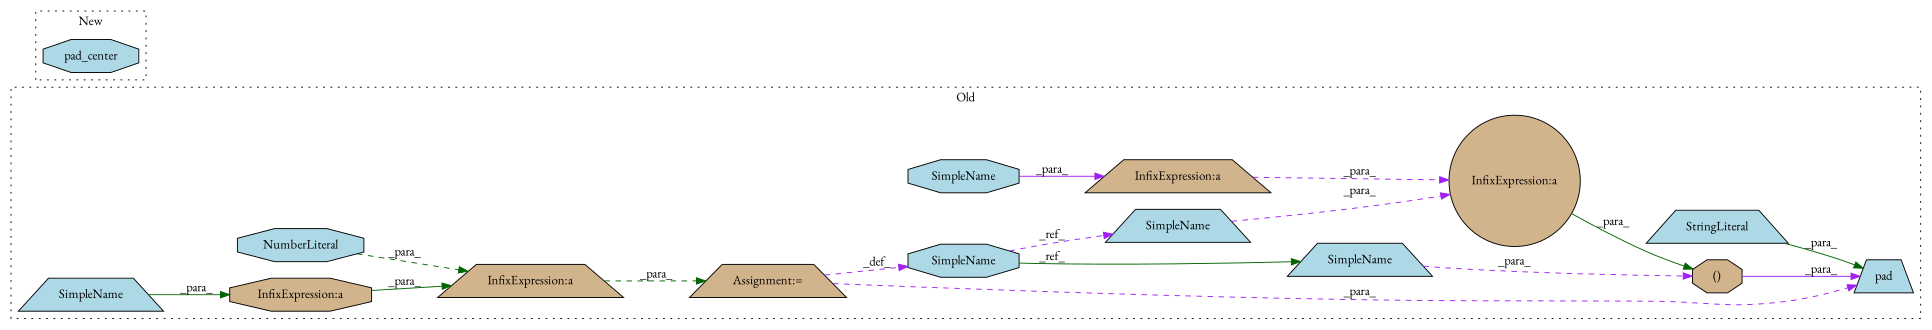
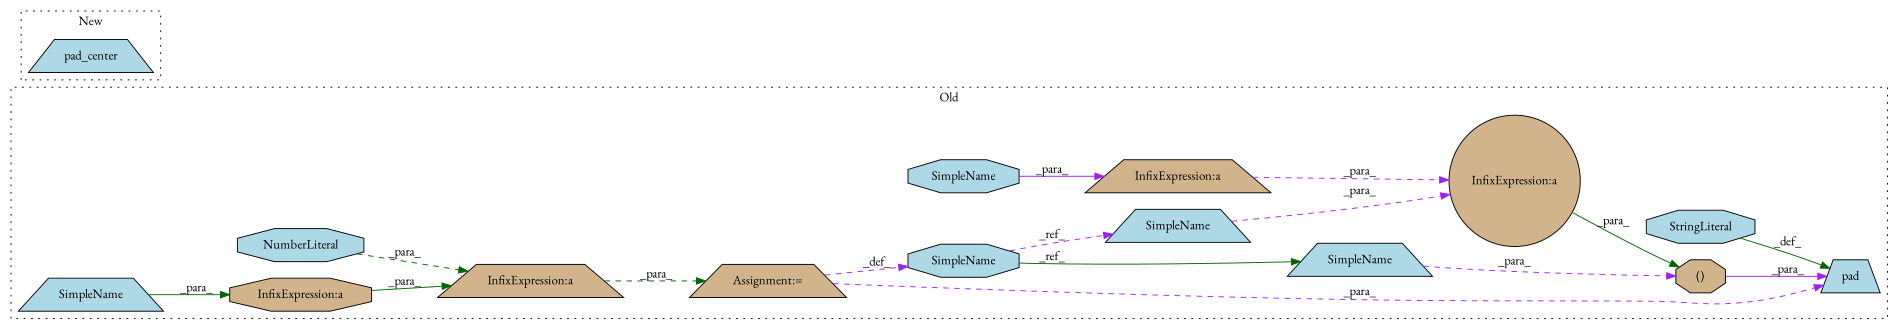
  digraph {
    fontname="EB Garamond"
    rankdir=LR
    node [a=42 fillcolor=lightblue fontname="EB Garamond" l=3 s=5358 shape=trapezium style=filled]
    edge [color=purple fontname="EB Garamond" style=dashed]
    n1 [a=106 fillcolor=tan l=43 label="()" shape=octagon]
    n2 [a=27 fillcolor=tan label="InfixExpression:a" s=5302]
    n3 [a=27 fillcolor=tan label="InfixExpression:a" s=5293 shape=octagon]
    n4 [a=27 fillcolor=tan label="InfixExpression:a" s=5384]
    n5 [a=27 fillcolor=tan label="InfixExpression:a" s=5393 shape=circle]
    n6 [a=32 l="4,1" label=pad s="5334,5413"]
    n7 [a=34 l=1 label=NumberLiteral s=5305 shape=octagon]
    n8 [l=4 label=SimpleName s=5279 shape=octagon]
    n9 [a=7 fillcolor=tan l=1 label="Assignment:=" s=5283]
-   n10 [a=45 l=10 label=StringLiteral s=5403]
+   n10 [a=45 l=10 label=StringLiteral s=5403 shape=octagon]
    n11 [l=4 label=SimpleName]
    n12 [l=4 label=SimpleName s=5396]
    n13 [l=5 label=SimpleName s=5296]
    n14 [l=5 label=SimpleName s=5387 shape=octagon]
-   n15 [a=32 l="11,1" label=pad_center s="5243,5272" shape=octagon]
+   n15 [a=32 l="11,1" label=pad_center s="5243,5272"]
    subgraph cluster_1 {
      label=Old
      style=dotted
      n1
      n2
      n3
      n4
      n5
      n6
      n7
      n8
      n9
      n10
      n11
      n12
      n13
      n14
    }
    subgraph cluster_2 {
      label=New
      style=dotted
      n15
    }
    n1 -> n6 [label=_para_ style=solid]
    n2 -> n9 [color=darkgreen label=_para_]
    n3 -> n2 [color=darkgreen label=_para_ style=solid]
    n4 -> n5 [label=_para_]
    n5 -> n1 [color=darkgreen label=_para_ style=solid]
    n7 -> n2 [color=darkgreen label=_para_]
    n8 -> n11 [color=darkgreen label=_ref_ style=solid]
    n8 -> n12 [label=_ref_]
    n9 -> n6 [label=_para_]
    n9 -> n8 [label=_def_]
-   n10 -> n6 [color=darkgreen label=_para_ style=solid]
+   n10 -> n6 [color=darkgreen label=_def_ style=solid]
    n11 -> n1 [label=_para_]
    n12 -> n5 [label=_para_]
    n13 -> n3 [color=darkgreen label=_para_ style=solid]
    n14 -> n4 [label=_para_ style=solid]
  }
